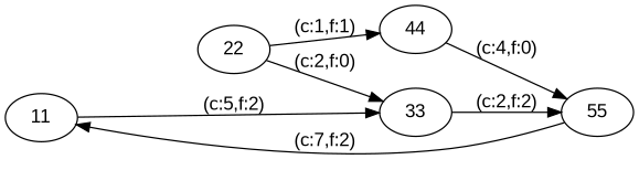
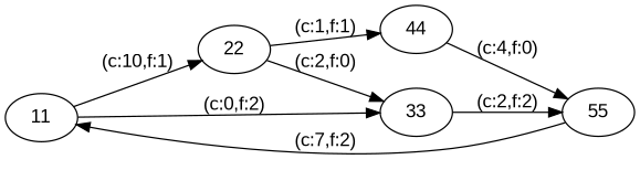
  digraph {
    fontname="Liberation Sans"
    rankdir=LR
    node [fontname="Liberation Sans"]
    edge [fontname="Liberation Sans"]
    11
    22
    33
    44
    55
-   11 -> 33 [label="(c:5,f:2)"]
+   11 -> 22 [label="(c:10,f:1)"]
+   11 -> 33 [label="(c:0,f:2)"]
    22 -> 33 [label="(c:2,f:0)"]
    22 -> 44 [label="(c:1,f:1)"]
    33 -> 55 [label="(c:2,f:2)"]
    44 -> 55 [label="(c:4,f:0)"]
    55 -> 11 [label="(c:7,f:2)"]
  }
